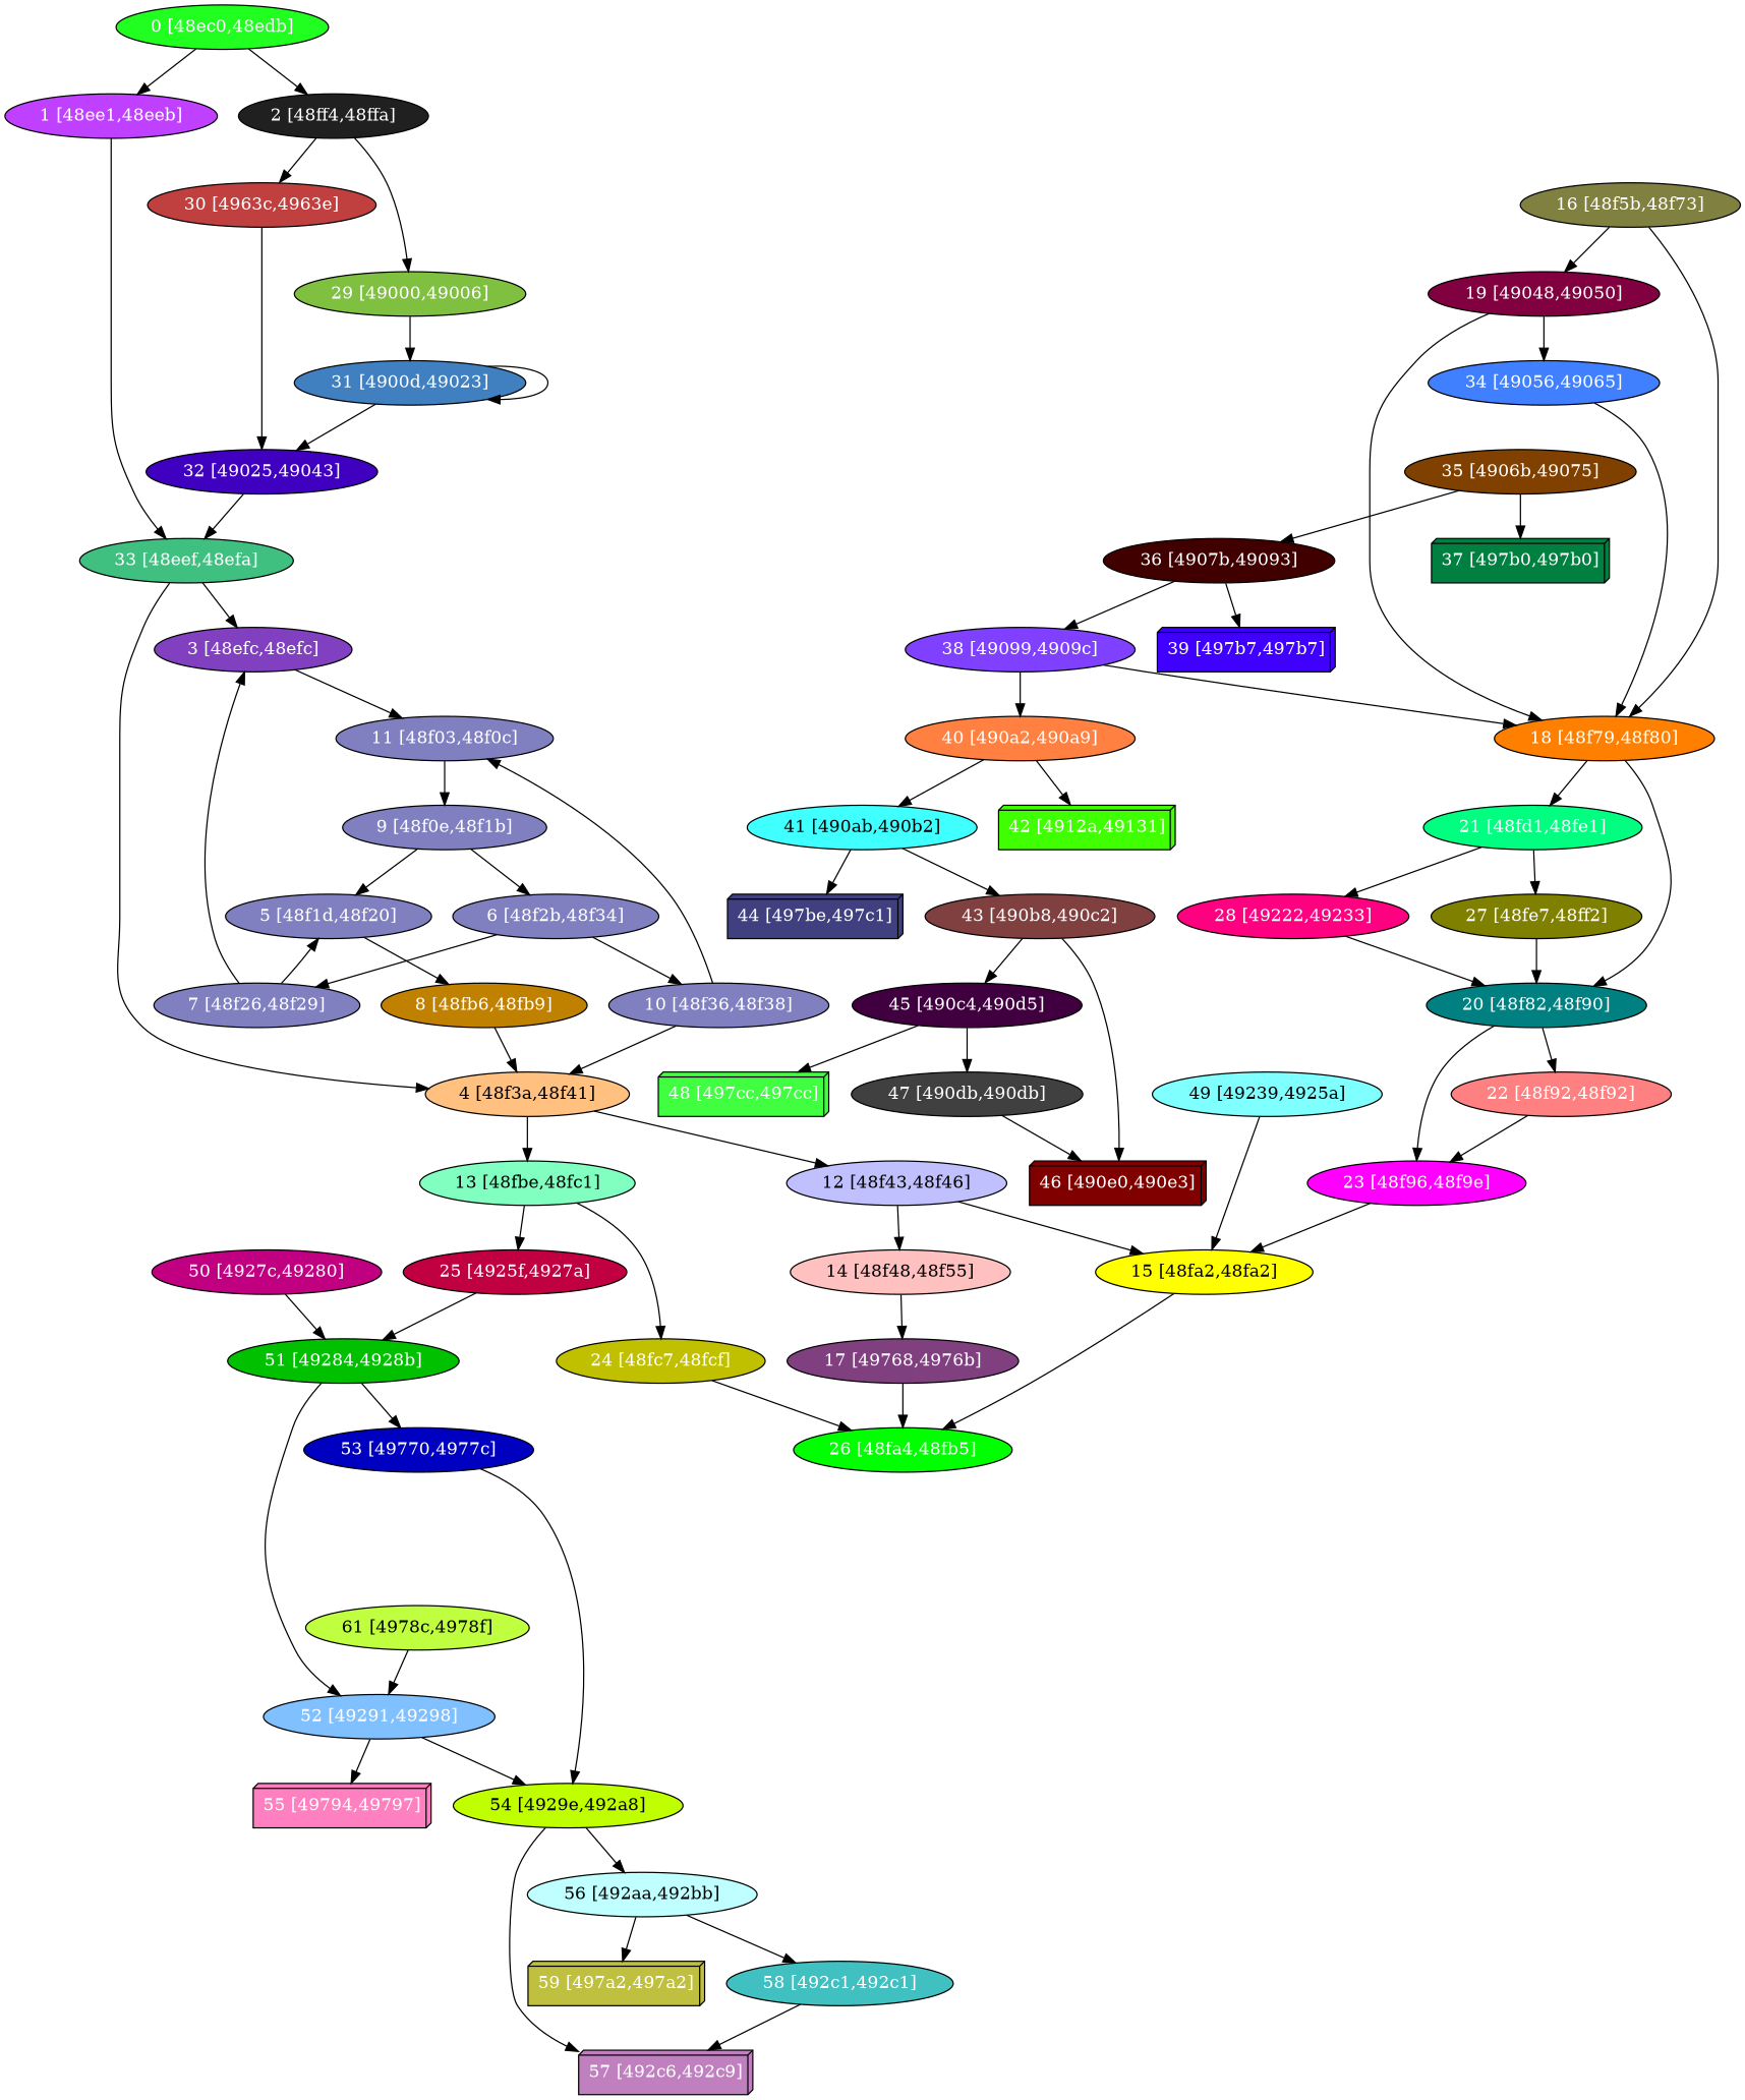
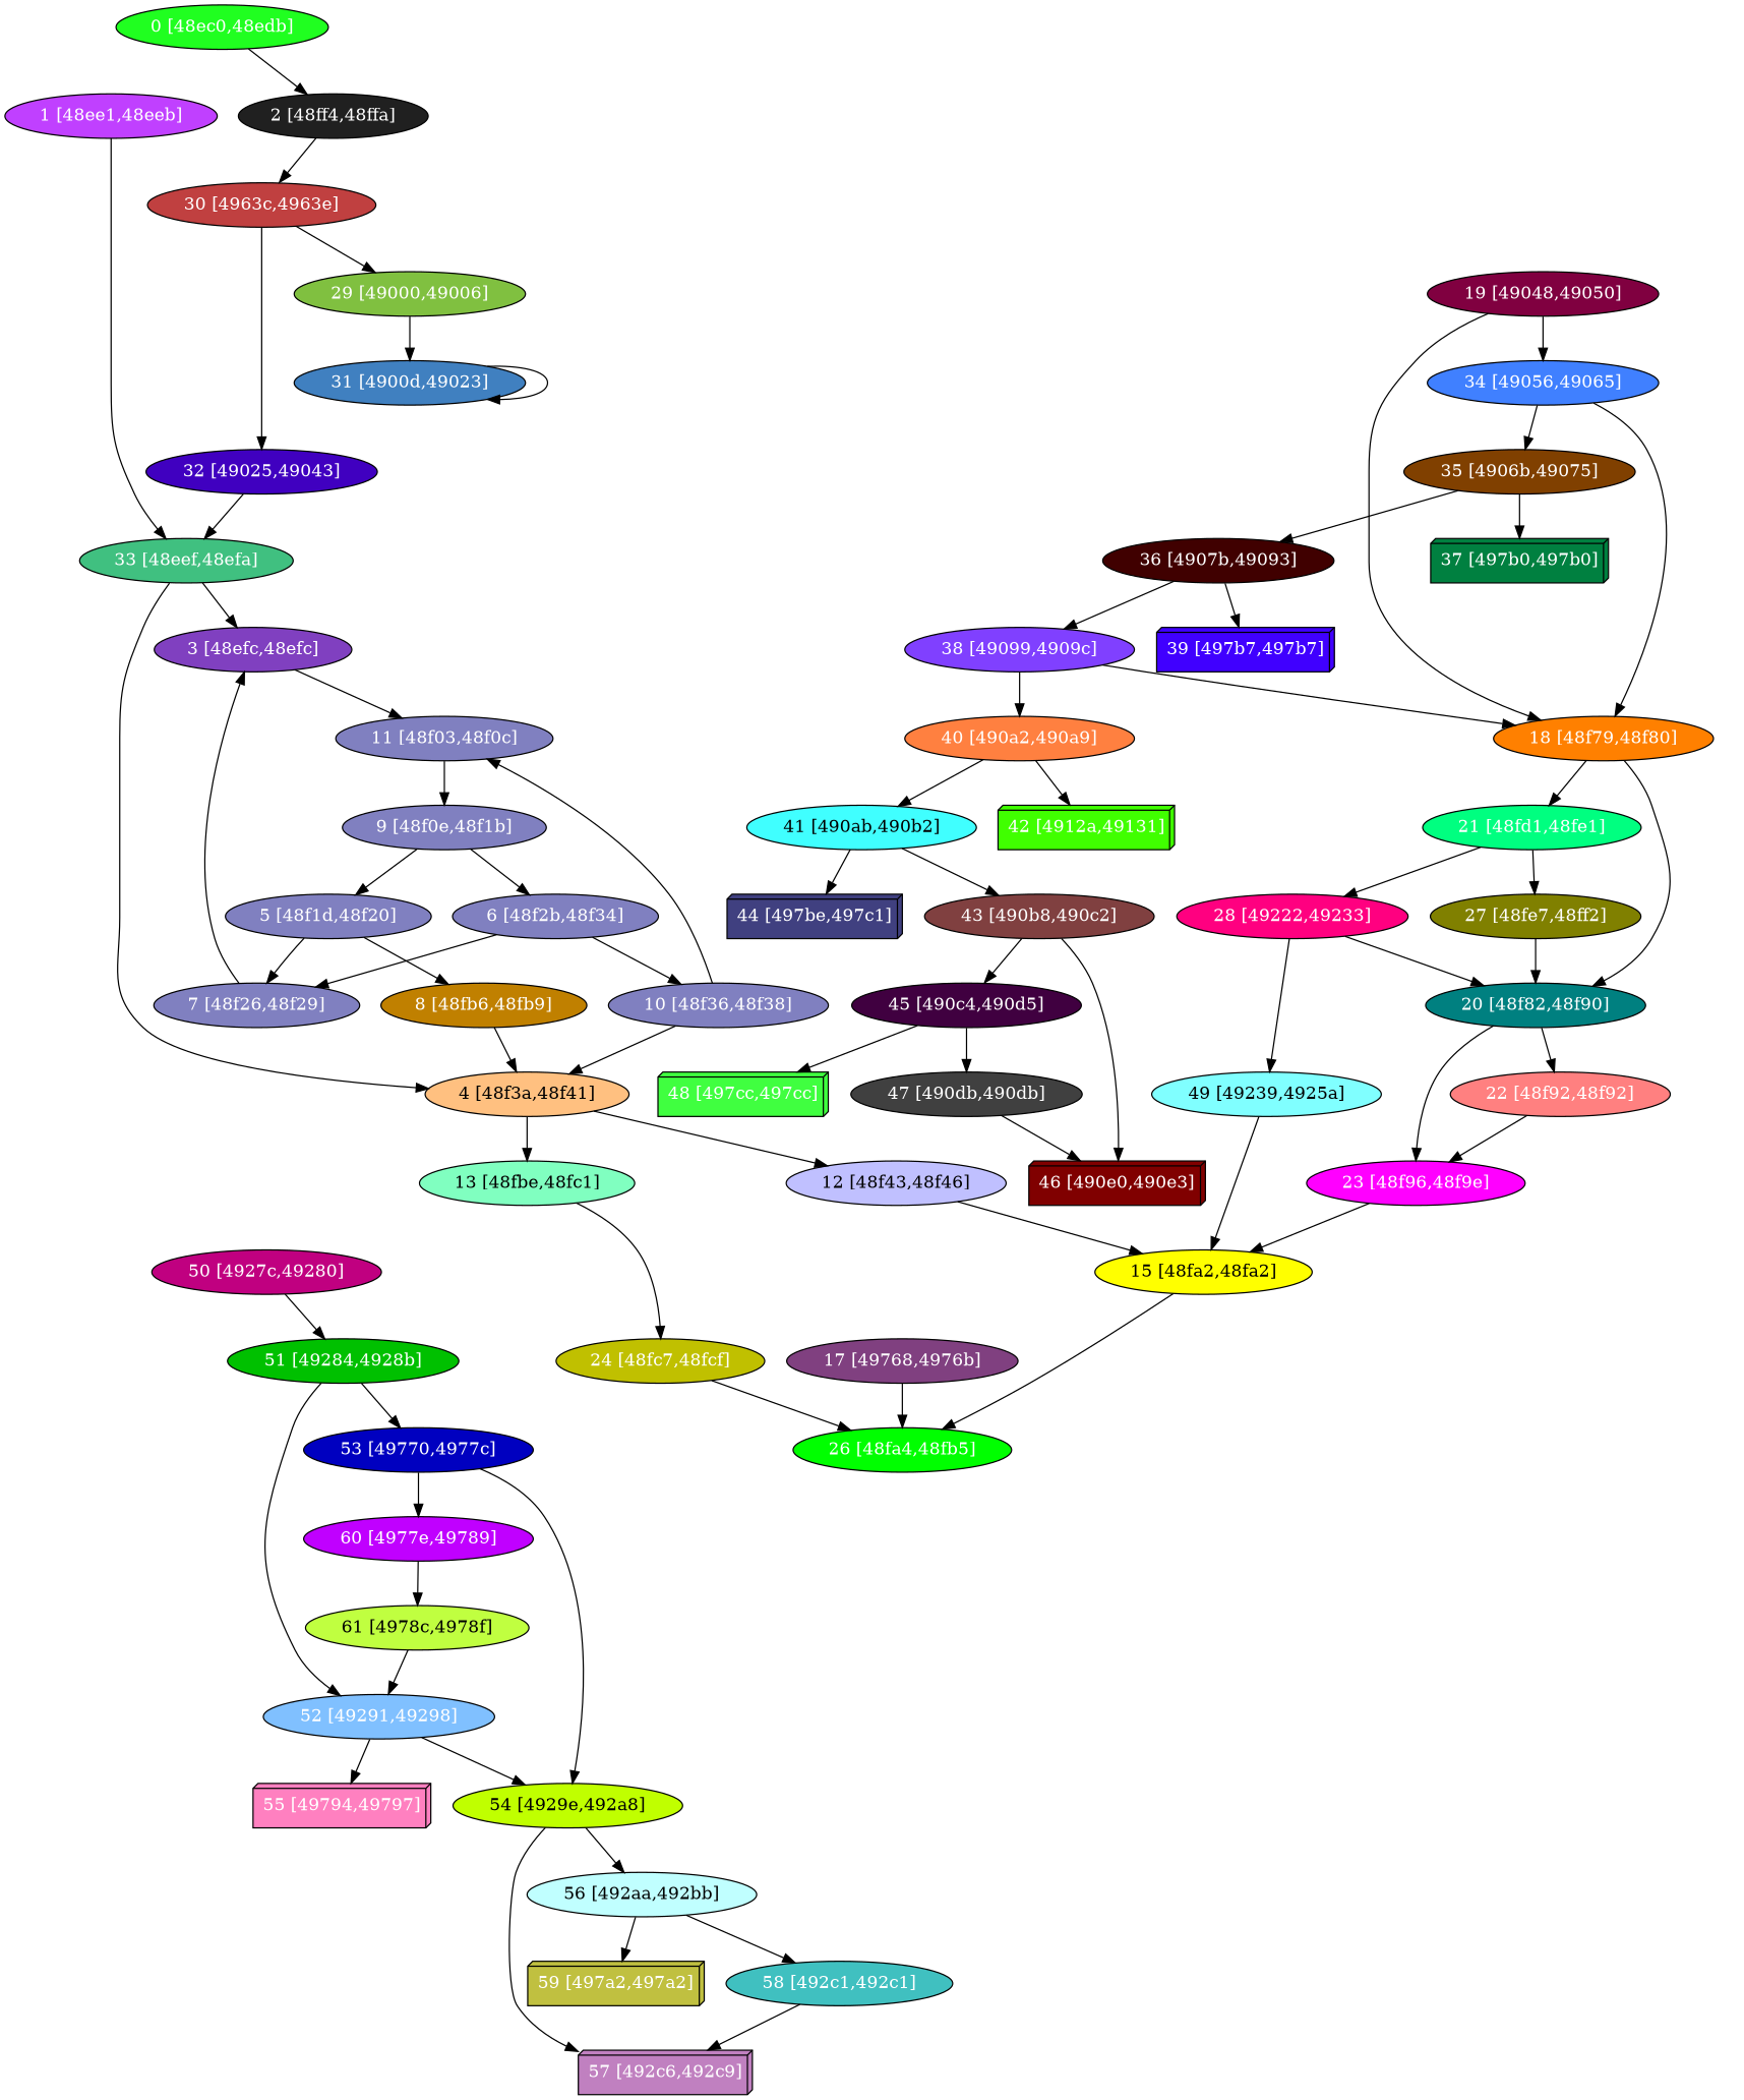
  digraph {
    node [fillcolor="#8080C0" fontcolor="#ffffff" shape=oval style=filled]
    n1 [fillcolor="#20FF20" label="0 [48ec0,48edb]"]
    n2 [fillcolor="#C040FF" label="1 [48ee1,48eeb]"]
    n3 [fillcolor="#202020" label="2 [48ff4,48ffa]"]
    n4 [fillcolor="#40C080" label="33 [48eef,48efa]"]
    n5 [fillcolor="#80C040" label="29 [49000,49006]"]
    n6 [fillcolor="#C04040" label="30 [4963c,4963e]"]
    n7 [fillcolor="#8040C0" label="3 [48efc,48efc]"]
    n8 [fillcolor="#FFC080" fontcolor="#000000" label="4 [48f3a,48f41]"]
    n9 [fillcolor="#4080C0" label="31 [4900d,49023]"]
    n10 [fillcolor="#4000C0" label="32 [49025,49043]"]
    n11 [label="11 [48f03,48f0c]"]
    n12 [label="9 [48f0e,48f1b]"]
    n13 [fillcolor="#C0C0FF" fontcolor="#000000" label="12 [48f43,48f46]"]
    n14 [fillcolor="#80FFC0" fontcolor="#000000" label="13 [48fbe,48fc1]"]
-   n15 [fillcolor="#FFC0C0" fontcolor="#000000" label="14 [48f48,48f55]"]
    n16 [fillcolor="#FFFF00" fontcolor="#000000" label="15 [48fa2,48fa2]"]
    n17 [fillcolor="#C0C000" label="24 [48fc7,48fcf]"]
-   n18 [fillcolor="#C00040" label="25 [4925f,4927a]"]
    n19 [label="5 [48f1d,48f20]"]
    n20 [label="7 [48f26,48f29]"]
    n21 [fillcolor="#C08000" label="8 [48fb6,48fb9]"]
    n22 [label="6 [48f2b,48f34]"]
    n23 [label="10 [48f36,48f38]"]
    n24 [fillcolor="#804080" label="17 [49768,4976b]"]
    n25 [fillcolor="#00FF00" label="26 [48fa4,48fb5]"]
    n26 [fillcolor="#00C000" label="51 [49284,4928b]"]
-   n27 [fillcolor="#808040" label="16 [48f5b,48f73]"]
    n28 [fillcolor="#FF8000" label="18 [48f79,48f80]"]
    n29 [fillcolor="#800040" label="19 [49048,49050]"]
    n30 [fillcolor="#008080" label="20 [48f82,48f90]"]
    n31 [fillcolor="#00FF80" label="21 [48fd1,48fe1]"]
    n32 [fillcolor="#4080FF" label="34 [49056,49065]"]
    n33 [fillcolor="#FF8080" label="22 [48f92,48f92]"]
    n34 [fillcolor="#FF00FF" label="23 [48f96,48f9e]"]
    n35 [fillcolor="#808000" label="27 [48fe7,48ff2]"]
    n36 [fillcolor="#FF0080" label="28 [49222,49233]"]
    n37 [fillcolor="#804000" label="35 [4906b,49075]"]
    n38 [fillcolor="#80FFFF" fontcolor="#000000" label="49 [49239,4925a]"]
    n39 [fillcolor="#C00080" label="50 [4927c,49280]"]
    n40 [fillcolor="#80C0FF" label="52 [49291,49298]"]
    n41 [fillcolor="#0000C0" label="53 [49770,4977c]"]
    n42 [fillcolor="#400000" label="36 [4907b,49093]"]
    n43 [fillcolor="#008040" label="37 [497b0,497b0]" shape=box3d]
    n44 [fillcolor="#8040FF" label="38 [49099,4909c]"]
    n45 [fillcolor="#4000FF" label="39 [497b7,497b7]" shape=box3d]
    n46 [fillcolor="#FF8040" label="40 [490a2,490a9]"]
    n47 [fillcolor="#40FFFF" fontcolor="#000000" label="41 [490ab,490b2]"]
    n48 [fillcolor="#40FF00" label="42 [4912a,49131]" shape=box3d]
    n49 [fillcolor="#804040" label="43 [490b8,490c2]"]
    n50 [fillcolor="#404080" label="44 [497be,497c1]" shape=box3d]
    n51 [fillcolor="#400040" label="45 [490c4,490d5]"]
    n52 [fillcolor="#800000" label="46 [490e0,490e3]" shape=box3d]
    n53 [fillcolor="#404040" label="47 [490db,490db]"]
    n54 [fillcolor="#40FF40" label="48 [497cc,497cc]" shape=box3d]
    n55 [fillcolor="#C0FF00" fontcolor="#000000" label="54 [4929e,492a8]"]
    n56 [fillcolor="#FF80C0" label="55 [49794,49797]" shape=box3d]
+   n57 [fillcolor="#C000FF" label="60 [4977e,49789]"]
    n58 [fillcolor="#C0FFFF" fontcolor="#000000" label="56 [492aa,492bb]"]
    n59 [fillcolor="#C080C0" label="57 [492c6,492c9]" shape=box3d]
    n60 [fillcolor="#C0FF40" fontcolor="#000000" label="61 [4978c,4978f]"]
    n61 [fillcolor="#40C0C0" label="58 [492c1,492c1]"]
    n62 [fillcolor="#C0C040" label="59 [497a2,497a2]" shape=box3d]
-   n1 -> n2
    n1 -> n3
    n2 -> n4
-   n3 -> n5
+   n6 -> n5
    n3 -> n6
    n4 -> n7
    n4 -> n8
    n5 -> n9
    n6 -> n10
    n7 -> n11
    n8 -> n13
    n8 -> n14
    n9 -> n9
-   n9 -> n10
    n10 -> n4
    n11 -> n12
    n12 -> n19
    n12 -> n22
-   n13 -> n15
    n13 -> n16
    n14 -> n17
-   n14 -> n18
-   n15 -> n24
    n16 -> n25
    n17 -> n25
-   n18 -> n26
-   n20 -> n19
+   n19 -> n20
    n19 -> n21
    n20 -> n7
    n21 -> n8
    n22 -> n20
    n22 -> n23
    n23 -> n8
    n23 -> n11
    n24 -> n25
    n26 -> n40
    n26 -> n41
-   n27 -> n28
-   n27 -> n29
    n28 -> n30
    n28 -> n31
    n29 -> n28
    n29 -> n32
    n30 -> n33
    n30 -> n34
    n31 -> n35
    n31 -> n36
    n32 -> n28
+   n32 -> n37
    n33 -> n34
    n34 -> n16
    n35 -> n30
    n36 -> n30
+   n36 -> n38
    n37 -> n42
    n37 -> n43
    n38 -> n16
    n39 -> n26
    n40 -> n55
    n40 -> n56
    n41 -> n55
+   n41 -> n57
    n42 -> n44
    n42 -> n45
    n44 -> n28
    n44 -> n46
    n46 -> n47
    n46 -> n48
    n47 -> n49
    n47 -> n50
    n49 -> n51
    n49 -> n52
    n51 -> n53
    n51 -> n54
    n53 -> n52
    n55 -> n58
    n55 -> n59
+   n57 -> n60
    n58 -> n61
    n58 -> n62
    n60 -> n40
    n61 -> n59
  }
